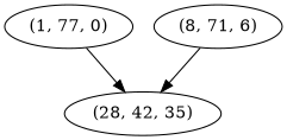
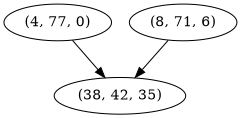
  digraph {
-   "(1, 77, 0)"
-   "(38, 42, 35)" [label="(28, 42, 35)"]
+   "(1, 77, 0)" [label="(4, 77, 0)"]
+   "(38, 42, 35)"
    "(8, 71, 6)"
    "(1, 77, 0)" -> "(38, 42, 35)"
    "(8, 71, 6)" -> "(38, 42, 35)"
  }
